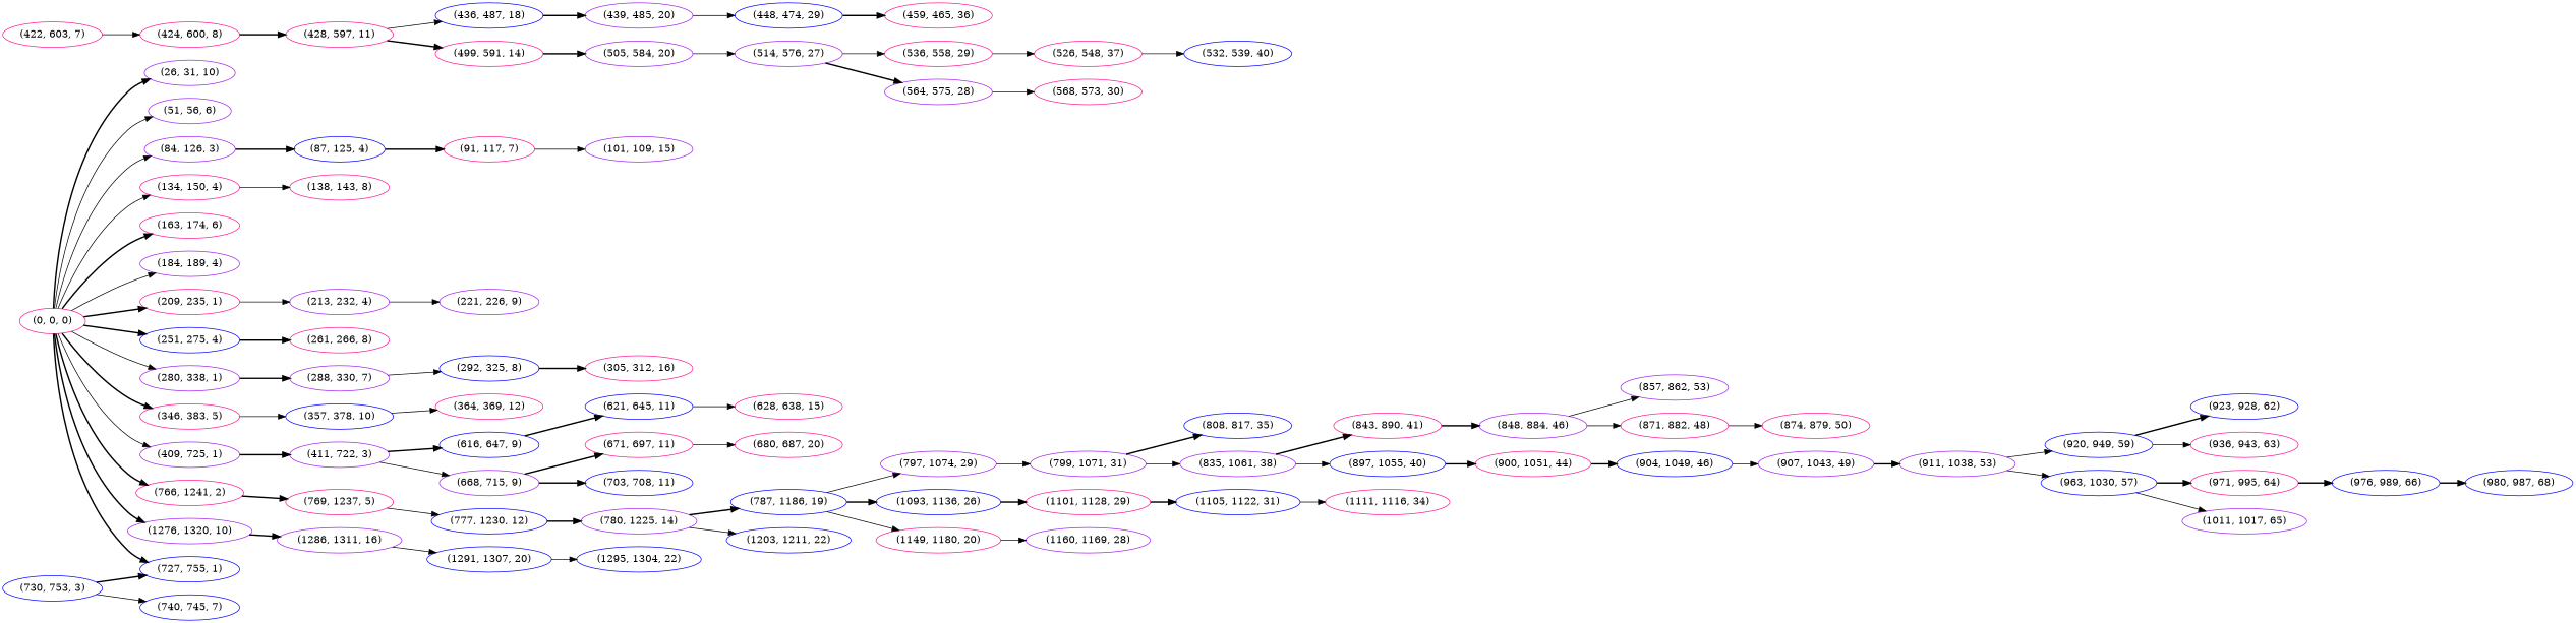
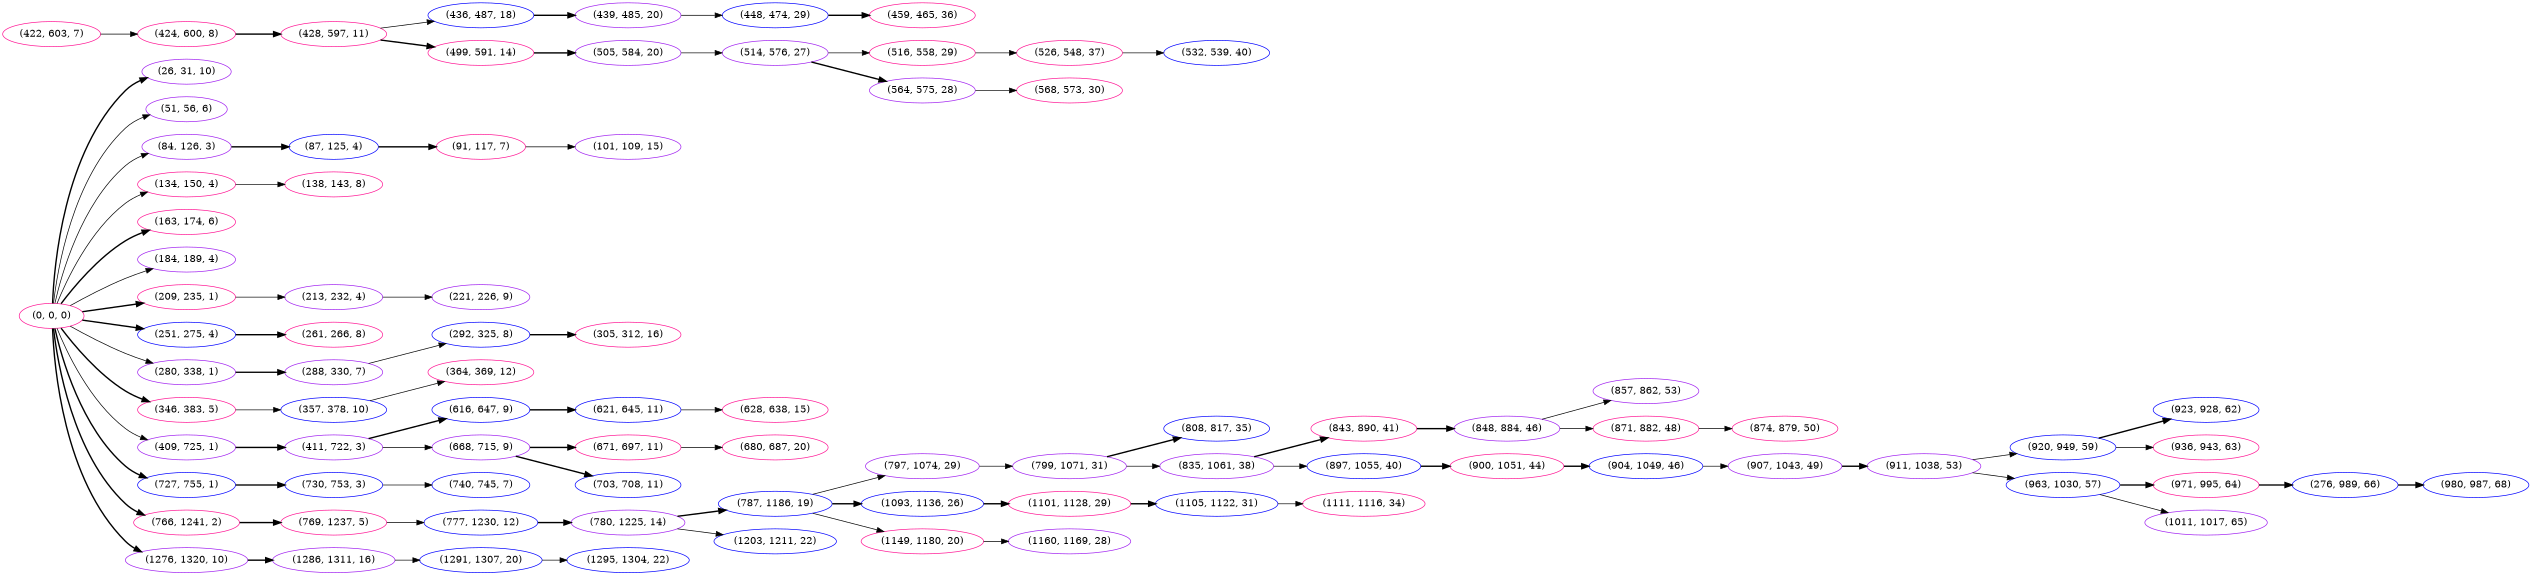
  digraph {
    rankdir=LR
    node [color=deeppink]
    edge [style=solid]
    "(26, 31, 10)" [color=purple]
    "(0, 0, 0)"
    "(51, 56, 6)" [color=purple]
    "(84, 126, 3)" [color=purple]
    "(134, 150, 4)"
    "(163, 174, 6)"
    "(184, 189, 4)" [color=purple]
    "(209, 235, 1)"
    "(251, 275, 4)" [color=blue]
    "(280, 338, 1)" [color=purple]
    "(346, 383, 5)"
    "(409, 725, 1)" [color=purple]
    "(727, 755, 1)" [color=blue]
    "(766, 1241, 2)"
    "(1276, 1320, 10)" [color=purple]
    "(87, 125, 4)" [color=blue]
    "(138, 143, 8)"
    "(213, 232, 4)" [color=purple]
    "(261, 266, 8)"
    "(288, 330, 7)" [color=purple]
    "(357, 378, 10)" [color=blue]
    "(411, 722, 3)" [color=purple]
    "(730, 753, 3)" [color=blue]
    "(769, 1237, 5)"
    "(1286, 1311, 16)" [color=purple]
    "(91, 117, 7)"
    "(101, 109, 15)" [color=purple]
    "(221, 226, 9)" [color=purple]
    "(292, 325, 8)" [color=blue]
    "(305, 312, 16)"
    "(364, 369, 12)"
    "(616, 647, 9)" [color=blue]
    "(668, 715, 9)" [color=purple]
    "(422, 603, 7)"
    "(424, 600, 8)"
    "(621, 645, 11)" [color=blue]
    "(671, 697, 11)"
    "(703, 708, 11)" [color=blue]
    "(428, 597, 11)"
    "(436, 487, 18)" [color=blue]
    "(499, 591, 14)"
    "(439, 485, 20)" [color=purple]
    "(505, 584, 20)" [color=purple]
    "(448, 474, 29)" [color=blue]
    "(459, 465, 36)"
    "(514, 576, 27)" [color=purple]
-   "(516, 558, 29)" [label="(536, 558, 29)"]
+   "(516, 558, 29)"
    "(564, 575, 28)" [color=purple]
    "(526, 548, 37)"
    "(568, 573, 30)"
    "(532, 539, 40)" [color=blue]
    "(628, 638, 15)"
    "(680, 687, 20)"
    "(740, 745, 7)" [color=blue]
    "(777, 1230, 12)" [color=blue]
    "(780, 1225, 14)" [color=purple]
    "(787, 1186, 19)" [color=blue]
    "(1203, 1211, 22)" [color=blue]
    "(797, 1074, 29)" [color=purple]
    "(1093, 1136, 26)" [color=blue]
    "(1149, 1180, 20)"
    "(799, 1071, 31)" [color=purple]
    "(1101, 1128, 29)"
    "(1160, 1169, 28)" [color=purple]
    "(808, 817, 35)" [color=blue]
    "(835, 1061, 38)" [color=purple]
    "(843, 890, 41)"
    n68 [color=blue label="(897, 1055, 40)"]
    "(848, 884, 46)" [color=purple]
    "(900, 1051, 44)"
    "(857, 862, 53)" [color=purple]
    "(871, 882, 48)"
    "(874, 879, 50)"
    "(904, 1049, 46)" [color=blue]
    "(907, 1043, 49)" [color=purple]
    "(911, 1038, 53)" [color=purple]
    "(920, 949, 59)" [color=blue]
    "(963, 1030, 57)" [color=blue]
    "(923, 928, 62)" [color=blue]
    "(936, 943, 63)"
    "(971, 995, 64)"
    "(1011, 1017, 65)" [color=purple]
-   "(976, 989, 66)" [color=blue]
+   "(976, 989, 66)" [color=blue label="(276, 989, 66)"]
    "(980, 987, 68)" [color=blue]
    "(1105, 1122, 31)" [color=blue]
    "(1111, 1116, 34)"
    "(1291, 1307, 20)" [color=blue]
    "(1295, 1304, 22)" [color=blue]
    "(0, 0, 0)" -> "(26, 31, 10)" [style=bold]
    "(0, 0, 0)" -> "(51, 56, 6)"
    "(0, 0, 0)" -> "(84, 126, 3)"
    "(0, 0, 0)" -> "(134, 150, 4)"
    "(0, 0, 0)" -> "(163, 174, 6)" [style=bold]
    "(0, 0, 0)" -> "(184, 189, 4)"
    "(0, 0, 0)" -> "(209, 235, 1)" [style=bold]
    "(0, 0, 0)" -> "(251, 275, 4)" [style=bold]
    "(0, 0, 0)" -> "(280, 338, 1)"
    "(0, 0, 0)" -> "(346, 383, 5)" [style=bold]
    "(0, 0, 0)" -> "(409, 725, 1)"
    "(0, 0, 0)" -> "(727, 755, 1)" [style=bold]
    "(0, 0, 0)" -> "(766, 1241, 2)" [style=bold]
    "(0, 0, 0)" -> "(1276, 1320, 10)" [style=bold]
    "(84, 126, 3)" -> "(87, 125, 4)" [style=bold]
    "(134, 150, 4)" -> "(138, 143, 8)"
    "(209, 235, 1)" -> "(213, 232, 4)"
    "(251, 275, 4)" -> "(261, 266, 8)" [style=bold]
    "(280, 338, 1)" -> "(288, 330, 7)" [style=bold]
    "(346, 383, 5)" -> "(357, 378, 10)"
    "(409, 725, 1)" -> "(411, 722, 3)" [style=bold]
-   "(730, 753, 3)" -> "(727, 755, 1)" [style=bold]
+   "(727, 755, 1)" -> "(730, 753, 3)" [style=bold]
    "(766, 1241, 2)" -> "(769, 1237, 5)" [style=bold]
    "(1276, 1320, 10)" -> "(1286, 1311, 16)" [style=bold]
    "(87, 125, 4)" -> "(91, 117, 7)" [style=bold]
    "(213, 232, 4)" -> "(221, 226, 9)"
    "(288, 330, 7)" -> "(292, 325, 8)"
    "(357, 378, 10)" -> "(364, 369, 12)"
    "(411, 722, 3)" -> "(616, 647, 9)" [style=bold]
    "(411, 722, 3)" -> "(668, 715, 9)"
    "(730, 753, 3)" -> "(740, 745, 7)"
    "(769, 1237, 5)" -> "(777, 1230, 12)"
    "(1286, 1311, 16)" -> "(1291, 1307, 20)"
    "(91, 117, 7)" -> "(101, 109, 15)"
    "(292, 325, 8)" -> "(305, 312, 16)" [style=bold]
    "(616, 647, 9)" -> "(621, 645, 11)" [style=bold]
    "(668, 715, 9)" -> "(671, 697, 11)" [style=bold]
    "(668, 715, 9)" -> "(703, 708, 11)" [style=bold]
    "(422, 603, 7)" -> "(424, 600, 8)"
    "(424, 600, 8)" -> "(428, 597, 11)" [style=bold]
    "(621, 645, 11)" -> "(628, 638, 15)"
    "(671, 697, 11)" -> "(680, 687, 20)"
    "(428, 597, 11)" -> "(436, 487, 18)"
    "(428, 597, 11)" -> "(499, 591, 14)" [style=bold]
    "(436, 487, 18)" -> "(439, 485, 20)" [style=bold]
    "(499, 591, 14)" -> "(505, 584, 20)" [style=bold]
    "(439, 485, 20)" -> "(448, 474, 29)"
    "(505, 584, 20)" -> "(514, 576, 27)"
    "(448, 474, 29)" -> "(459, 465, 36)" [style=bold]
    "(514, 576, 27)" -> "(516, 558, 29)"
    "(514, 576, 27)" -> "(564, 575, 28)" [style=bold]
    "(516, 558, 29)" -> "(526, 548, 37)"
    "(564, 575, 28)" -> "(568, 573, 30)"
    "(526, 548, 37)" -> "(532, 539, 40)"
    "(777, 1230, 12)" -> "(780, 1225, 14)" [style=bold]
    "(780, 1225, 14)" -> "(787, 1186, 19)" [style=bold]
    "(780, 1225, 14)" -> "(1203, 1211, 22)"
    "(787, 1186, 19)" -> "(797, 1074, 29)"
    "(787, 1186, 19)" -> "(1093, 1136, 26)" [style=bold]
    "(787, 1186, 19)" -> "(1149, 1180, 20)"
    "(797, 1074, 29)" -> "(799, 1071, 31)"
    "(1093, 1136, 26)" -> "(1101, 1128, 29)" [style=bold]
    "(1149, 1180, 20)" -> "(1160, 1169, 28)"
    "(799, 1071, 31)" -> "(808, 817, 35)" [style=bold]
    "(799, 1071, 31)" -> "(835, 1061, 38)"
    "(1101, 1128, 29)" -> "(1105, 1122, 31)" [style=bold]
    "(835, 1061, 38)" -> "(843, 890, 41)" [style=bold]
    "(835, 1061, 38)" -> n68
    "(843, 890, 41)" -> "(848, 884, 46)" [style=bold]
    n68 -> "(900, 1051, 44)" [style=bold]
    "(848, 884, 46)" -> "(857, 862, 53)"
    "(848, 884, 46)" -> "(871, 882, 48)"
    "(900, 1051, 44)" -> "(904, 1049, 46)" [style=bold]
    "(871, 882, 48)" -> "(874, 879, 50)"
    "(904, 1049, 46)" -> "(907, 1043, 49)"
    "(907, 1043, 49)" -> "(911, 1038, 53)" [style=bold]
    "(911, 1038, 53)" -> "(920, 949, 59)"
    "(911, 1038, 53)" -> "(963, 1030, 57)"
    "(920, 949, 59)" -> "(923, 928, 62)" [style=bold]
    "(920, 949, 59)" -> "(936, 943, 63)"
    "(963, 1030, 57)" -> "(971, 995, 64)" [style=bold]
    "(963, 1030, 57)" -> "(1011, 1017, 65)"
    "(971, 995, 64)" -> "(976, 989, 66)" [style=bold]
    "(976, 989, 66)" -> "(980, 987, 68)" [style=bold]
    "(1105, 1122, 31)" -> "(1111, 1116, 34)"
    "(1291, 1307, 20)" -> "(1295, 1304, 22)"
  }
